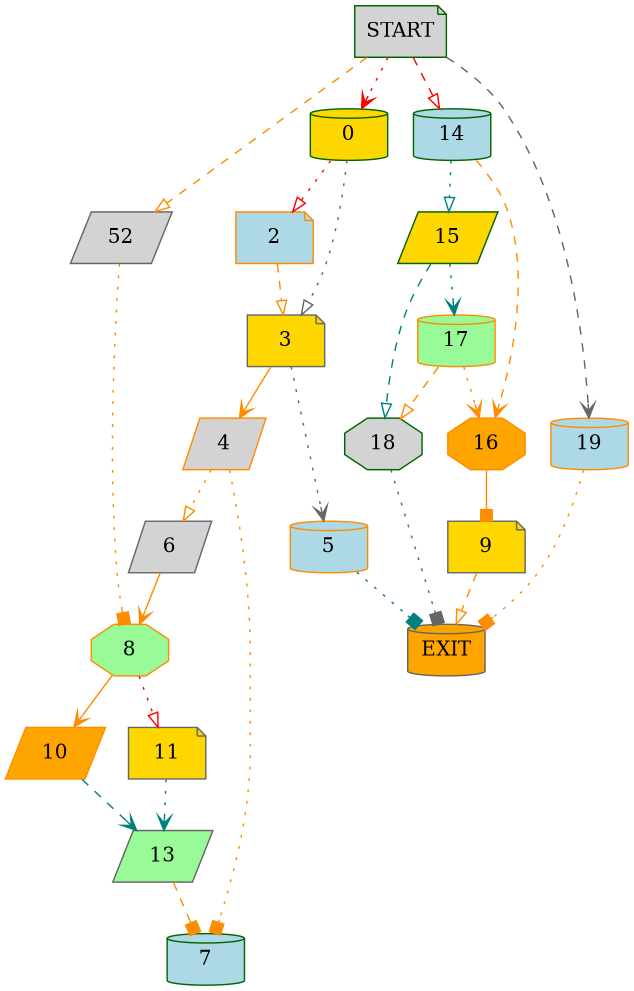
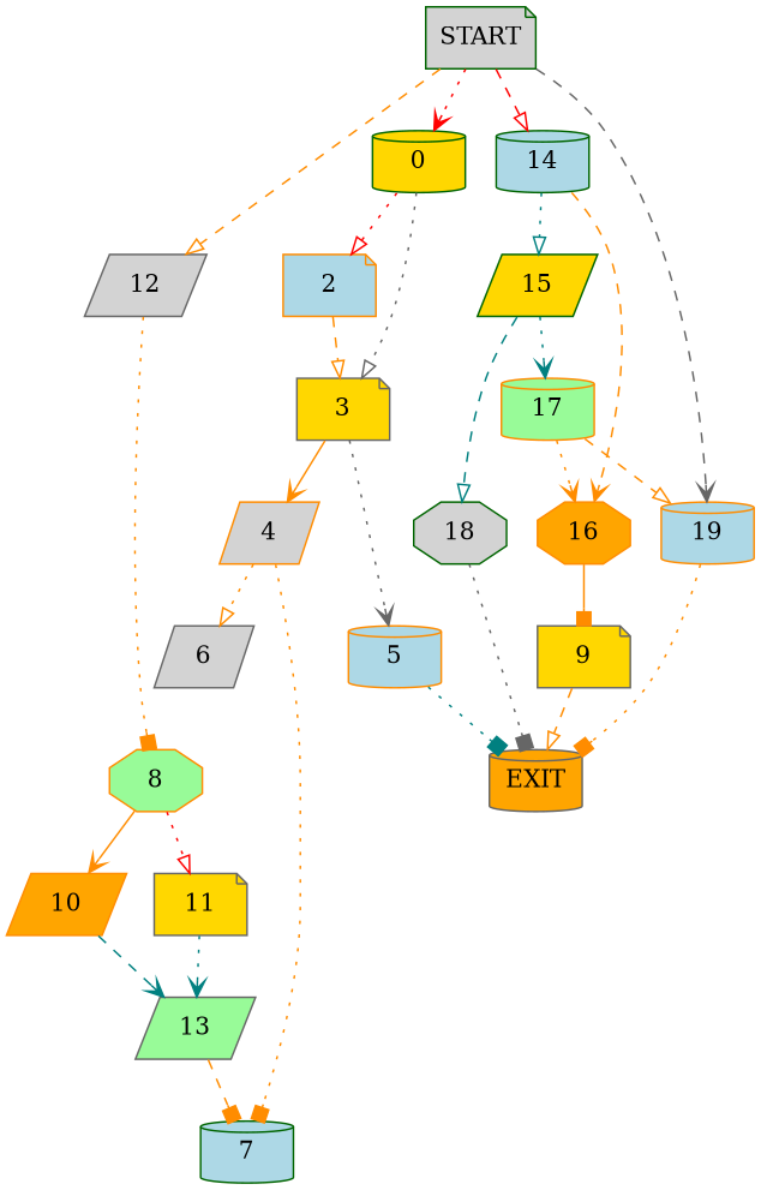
  digraph {
    node [color=darkorange fillcolor=lightgrey shape=cylinder style=filled]
    edge [arrowhead=vee color=darkorange style=dotted]
    n1 [color=darkgreen label=START shape=note]
    n2 [color=darkgreen fillcolor=gold label=0]
-   12 [color=gray40 shape=parallelogram label=52]
+   12 [color=gray40 shape=parallelogram]
    14 [color=darkgreen fillcolor=lightblue]
    19 [fillcolor=lightblue]
    2 [fillcolor=lightblue shape=note]
    3 [color=gray40 fillcolor=gold shape=note]
    8 [fillcolor=palegreen shape=octagon]
    15 [color=darkgreen fillcolor=gold shape=parallelogram]
    16 [fillcolor=orange shape=octagon]
    n11 [color=gray40 fillcolor=orange label=EXIT]
    4 [shape=parallelogram]
    5 [fillcolor=lightblue]
    6 [color=gray40 shape=parallelogram]
    7 [color=darkgreen fillcolor=lightblue]
    10 [fillcolor=orange shape=parallelogram]
    11 [color=gray40 fillcolor=gold shape=note]
    9 [color=gray40 fillcolor=gold shape=note]
    13 [color=gray40 fillcolor=palegreen shape=parallelogram]
    17 [fillcolor=palegreen]
    18 [color=darkgreen shape=octagon]
    n1 -> n2 [color=red]
    n1 -> 12 [arrowhead=onormal style=dashed]
    n1 -> 14 [arrowhead=onormal color=red style=dashed]
    n1 -> 19 [color=gray40 style=dashed]
    n2 -> 2 [arrowhead=onormal color=red]
    n2 -> 3 [arrowhead=onormal color=gray40]
    12 -> 8 [arrowhead=box]
    14 -> 15 [arrowhead=onormal color=teal]
    14 -> 16 [style=dashed]
    19 -> n11 [arrowhead=box]
    2 -> 3 [arrowhead=onormal style=dashed]
    3 -> 4 [style=solid]
    3 -> 5 [color=gray40]
    8 -> 10 [style=solid]
    8 -> 11 [arrowhead=onormal color=red]
    15 -> 17 [color=teal]
    15 -> 18 [arrowhead=onormal color=teal style=dashed]
    16 -> 9 [arrowhead=box style=solid]
    4 -> 6 [arrowhead=onormal]
    4 -> 7 [arrowhead=box]
    5 -> n11 [arrowhead=box color=teal]
-   6 -> 8 [style=solid]
    10 -> 13 [color=teal style=dashed]
    11 -> 13 [color=teal]
    9 -> n11 [arrowhead=onormal style=dashed]
    13 -> 7 [arrowhead=box style=dashed]
    17 -> 16
-   17 -> 18 [arrowhead=onormal style=dashed]
+   17 -> 19 [arrowhead=onormal style=dashed]
    18 -> n11 [arrowhead=box color=gray40]
  }
